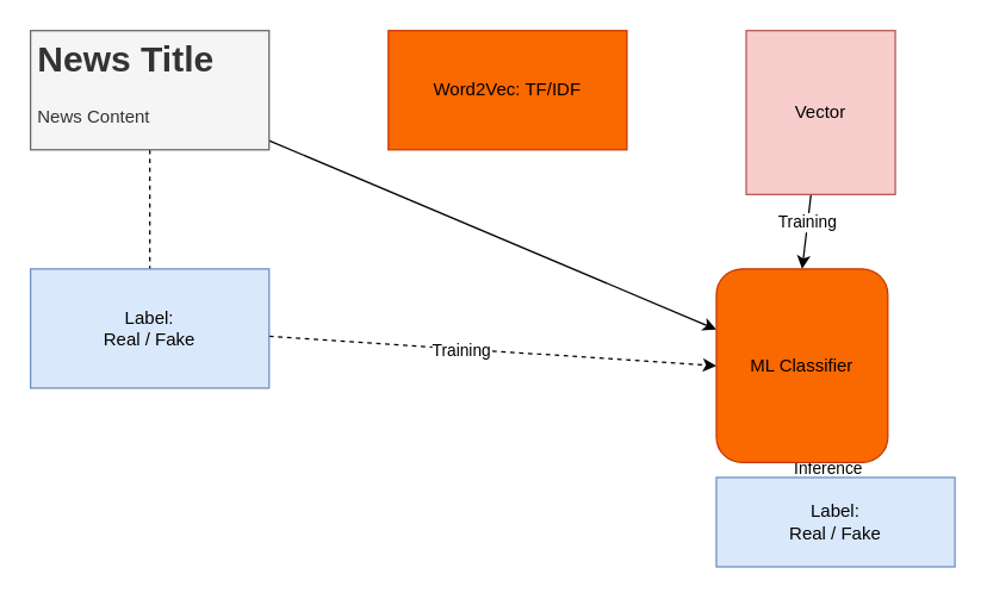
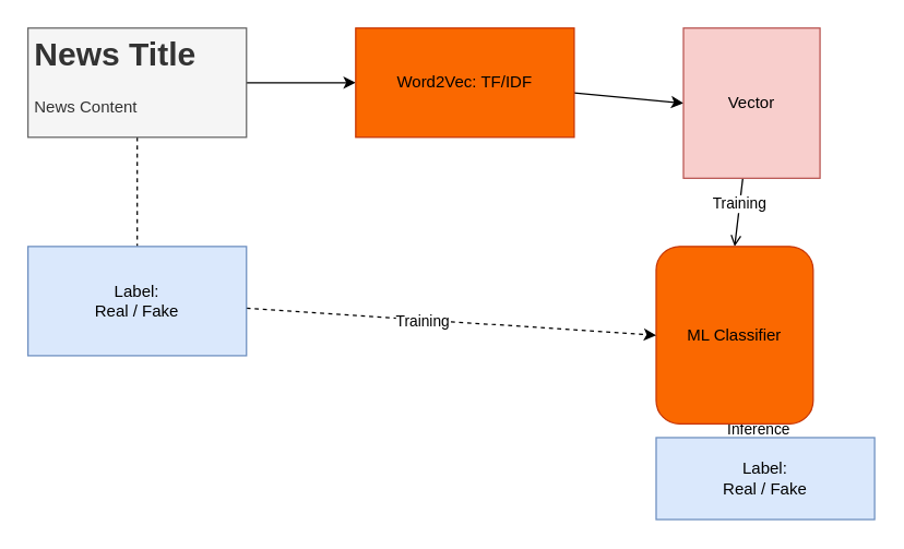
  <mxCell id="0" />
  <mxCell id="1" parent="0" />
- <mxCell id="2" style="edgeStyle=none;html=1;" parent="1" source="4" target="12" edge="1"><mxGeometry relative="1" as="geometry"><mxPoint x="190" y="60" as="targetPoint" /></mxGeometry></mxCell>
+ <mxCell id="2" style="edgeStyle=none;html=1;entryX=0;entryY=0.5;entryDx=0;entryDy=0;" parent="1" source="4" target="6" edge="1"><mxGeometry relative="1" as="geometry"><mxPoint x="190" y="60" as="targetPoint" /></mxGeometry></mxCell>
  <mxCell id="3" style="html=1;exitX=0.5;exitY=1;exitDx=0;exitDy=0;dashed=1;endArrow=none;endFill=0;entryX=0.5;entryY=0;entryDx=0;entryDy=0;" parent="1" source="4" target="15" edge="1"><mxGeometry relative="1" as="geometry"><mxPoint x="100" y="190" as="targetPoint" /></mxGeometry></mxCell>
  <mxCell id="4" value="&lt;h1&gt;News Title&lt;/h1&gt;&lt;p&gt;News Content&lt;/p&gt;" style="text;html=1;strokeColor=#666666;fillColor=#f5f5f5;spacing=5;spacingTop=-20;whiteSpace=wrap;overflow=hidden;rounded=0;fontColor=#333333;" parent="1" vertex="1"><mxGeometry x="20" y="20" width="160" height="80" as="geometry" /></mxCell>
+ <mxCell id="5" style="edgeStyle=none;html=1;entryX=0;entryY=0.5;entryDx=0;entryDy=0;" parent="1" source="6" target="9" edge="1"><mxGeometry relative="1" as="geometry" /></mxCell>
  <mxCell id="6" value="Word2Vec: TF/IDF" style="whiteSpace=wrap;html=1;fillColor=#fa6800;fontColor=#000000;strokeColor=#C73500;rounded=0;" parent="1" vertex="1"><mxGeometry x="260" y="20" width="160" height="80" as="geometry" /></mxCell>
- <mxCell id="7" style="edgeStyle=none;html=1;entryX=0.5;entryY=0;entryDx=0;entryDy=0;" parent="1" source="9" target="12" edge="1"><mxGeometry relative="1" as="geometry" /></mxCell>
+ <mxCell id="7" style="edgeStyle=none;html=1;entryX=0.5;entryY=0;entryDx=0;entryDy=0;endArrow=open;" parent="1" source="9" target="12" edge="1"><mxGeometry relative="1" as="geometry" /></mxCell>
  <mxCell id="8" value="Training" style="edgeLabel;html=1;align=center;verticalAlign=middle;resizable=0;points=[];" parent="7" vertex="1" connectable="0"><mxGeometry x="-0.227" y="-1" relative="1" as="geometry"><mxPoint as="offset" /></mxGeometry></mxCell>
  <mxCell id="9" value="Vector" style="text;html=1;strokeColor=#b85450;fillColor=#f8cecc;align=center;verticalAlign=middle;whiteSpace=wrap;rounded=0;fontColor=#000000;" parent="1" vertex="1"><mxGeometry x="500" y="20" width="100" height="110" as="geometry" /></mxCell>
  <mxCell id="10" value="" style="edgeStyle=none;html=1;endArrow=classic;endFill=1;" parent="1" source="12" target="16" edge="1"><mxGeometry relative="1" as="geometry" /></mxCell>
  <mxCell id="11" value="Inference" style="edgeLabel;html=1;align=center;verticalAlign=middle;resizable=0;points=[];" parent="10" vertex="1" connectable="0"><mxGeometry x="-0.189" y="2" relative="1" as="geometry"><mxPoint as="offset" /></mxGeometry></mxCell>
  <mxCell id="12" value="ML Classifier" style="rounded=1;whiteSpace=wrap;html=1;strokeColor=#C73500;fillColor=#fa6800;fontColor=#000000;" parent="1" vertex="1"><mxGeometry x="480" y="180" width="115" height="130" as="geometry" /></mxCell>
  <mxCell id="13" value="" style="edgeStyle=none;html=1;dashed=1;entryX=0;entryY=0.5;entryDx=0;entryDy=0;" parent="1" source="15" target="12" edge="1"><mxGeometry relative="1" as="geometry"><mxPoint x="280" y="220" as="targetPoint" /></mxGeometry></mxCell>
  <mxCell id="14" value="Training" style="edgeLabel;html=1;align=center;verticalAlign=middle;resizable=0;points=[];" parent="13" vertex="1" connectable="0"><mxGeometry x="-0.145" y="-1" relative="1" as="geometry"><mxPoint as="offset" /></mxGeometry></mxCell>
  <mxCell id="15" value="Label:&lt;br&gt;Real / Fake" style="text;html=1;strokeColor=#6c8ebf;fillColor=#dae8fc;align=center;verticalAlign=middle;whiteSpace=wrap;rounded=0;fontColor=#000000;" parent="1" vertex="1"><mxGeometry x="20" y="180" width="160" height="80" as="geometry" /></mxCell>
  <mxCell id="16" value="Label:&lt;br&gt;Real / Fake" style="rounded=0;whiteSpace=wrap;html=1;strokeColor=#6c8ebf;fillColor=#dae8fc;fontColor=#000000;" parent="1" vertex="1"><mxGeometry x="480" y="320" width="160" height="60" as="geometry" /></mxCell>
